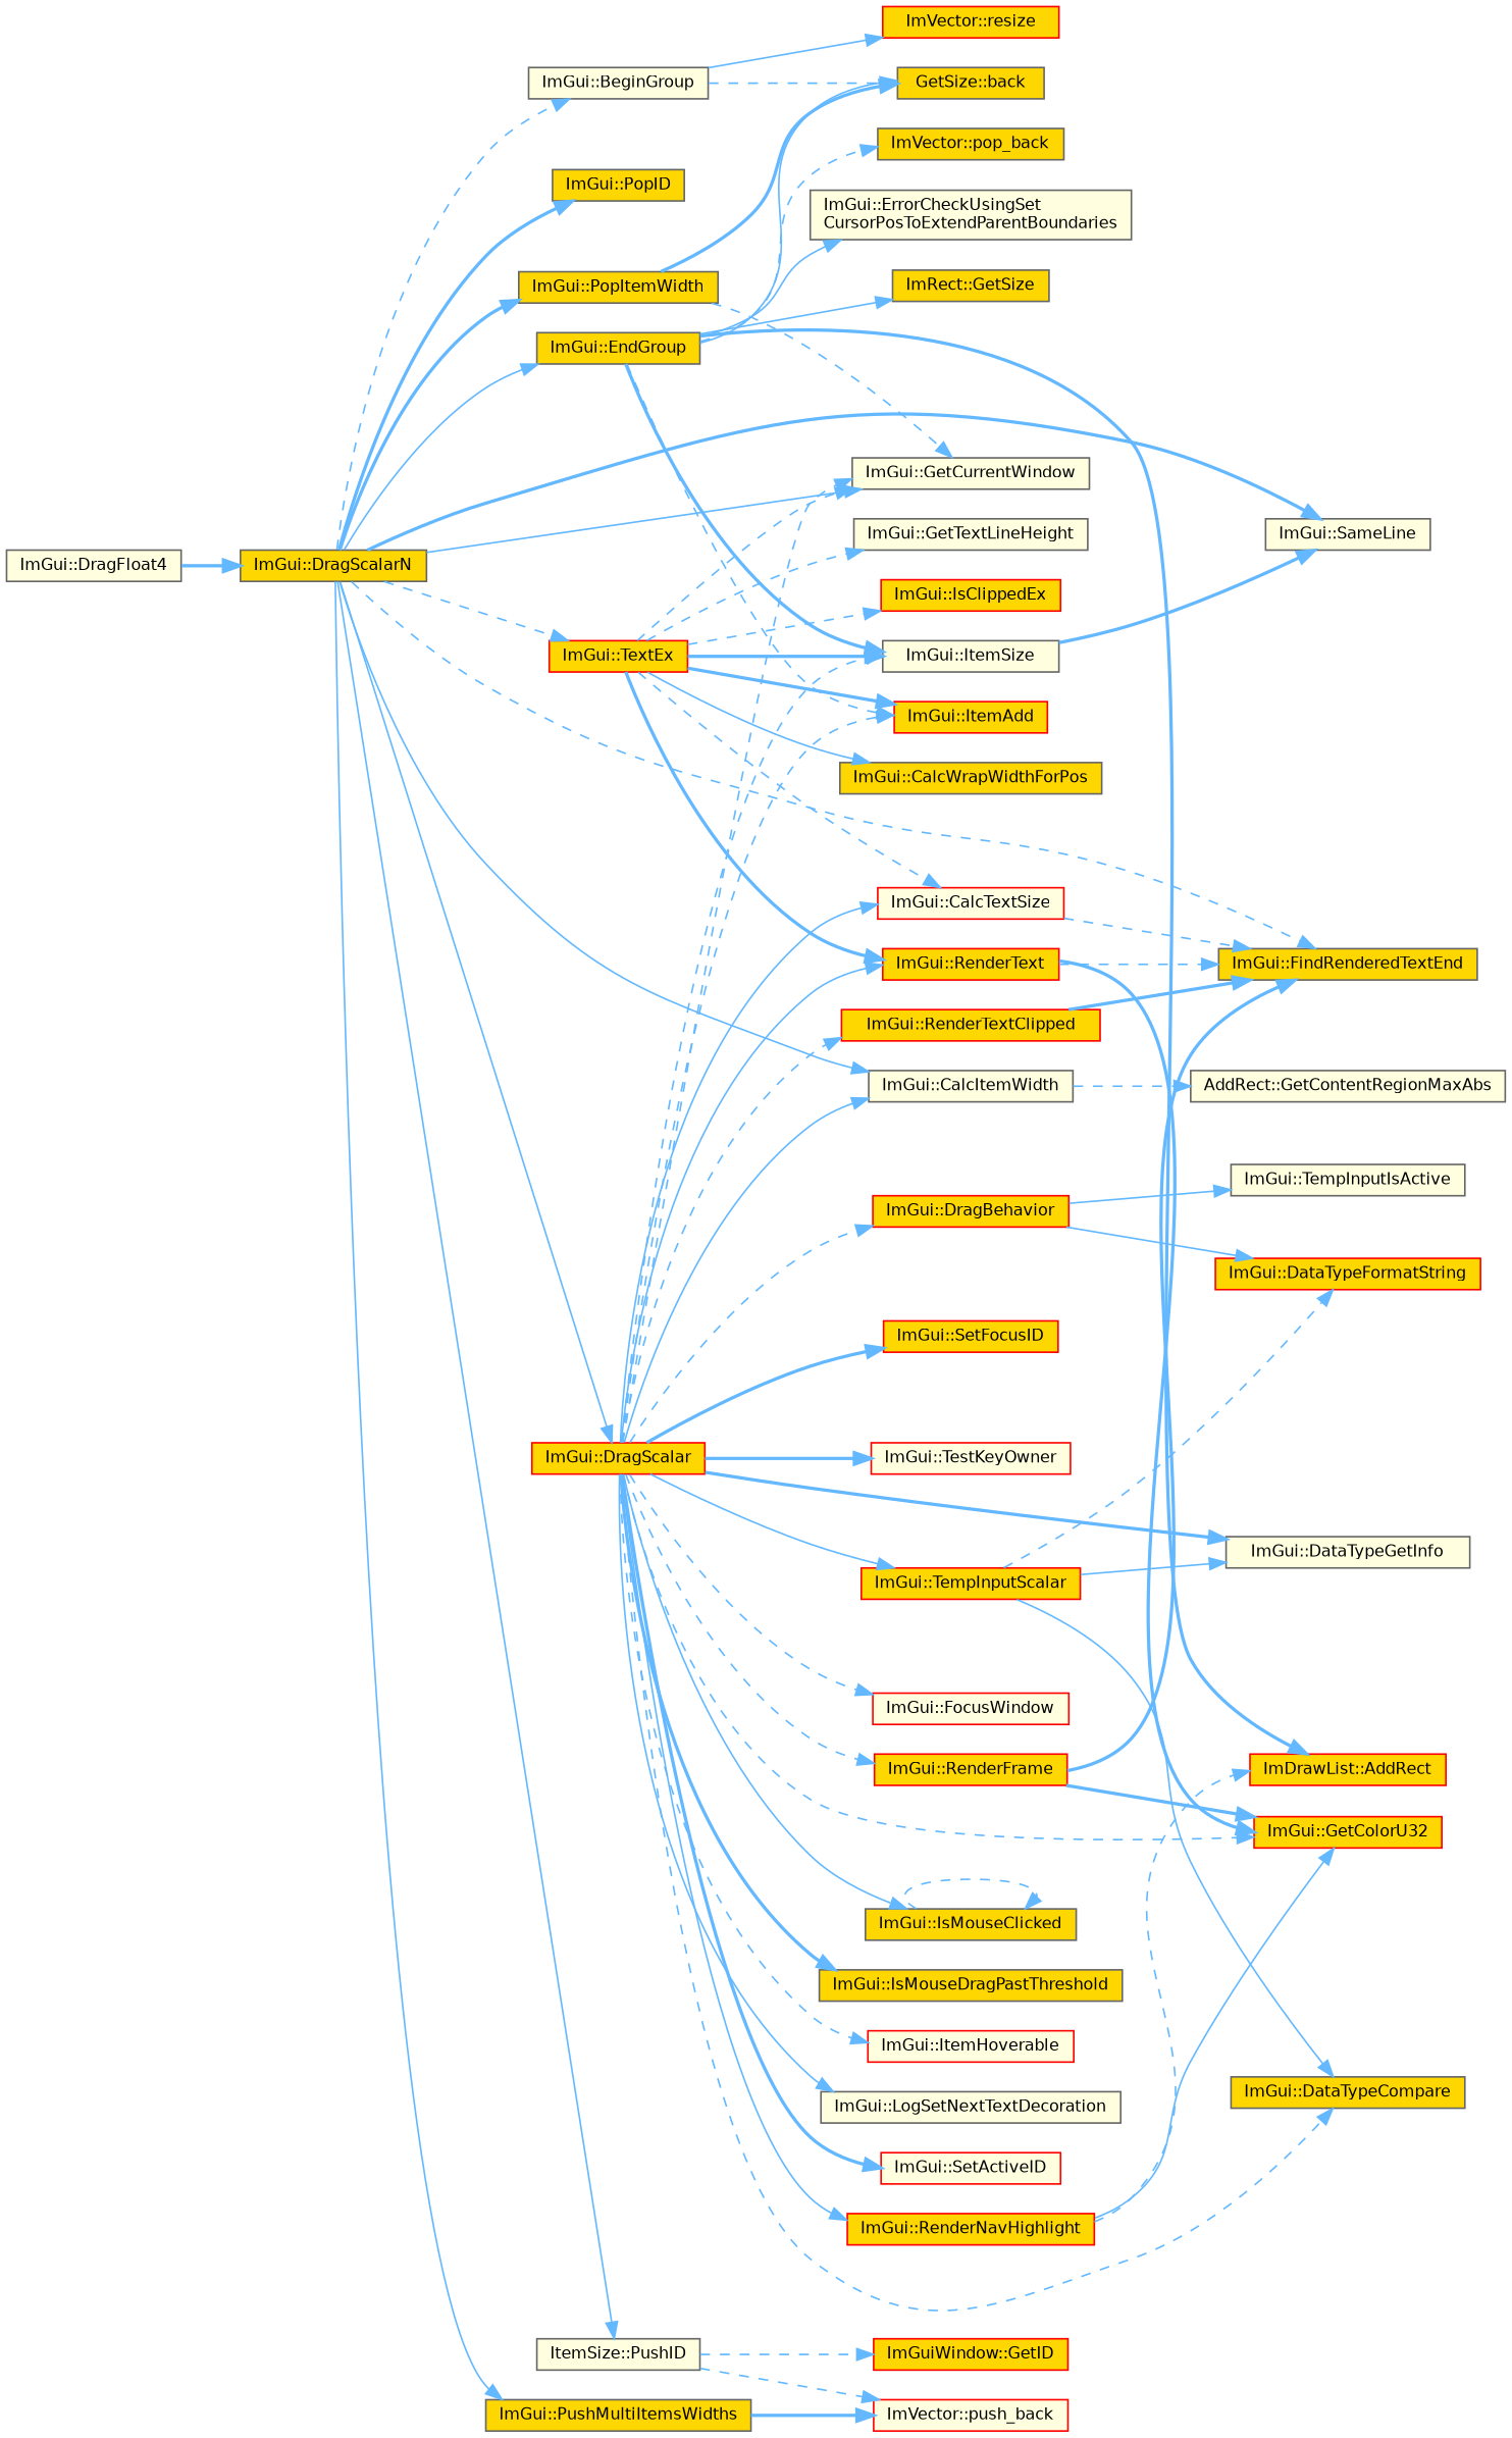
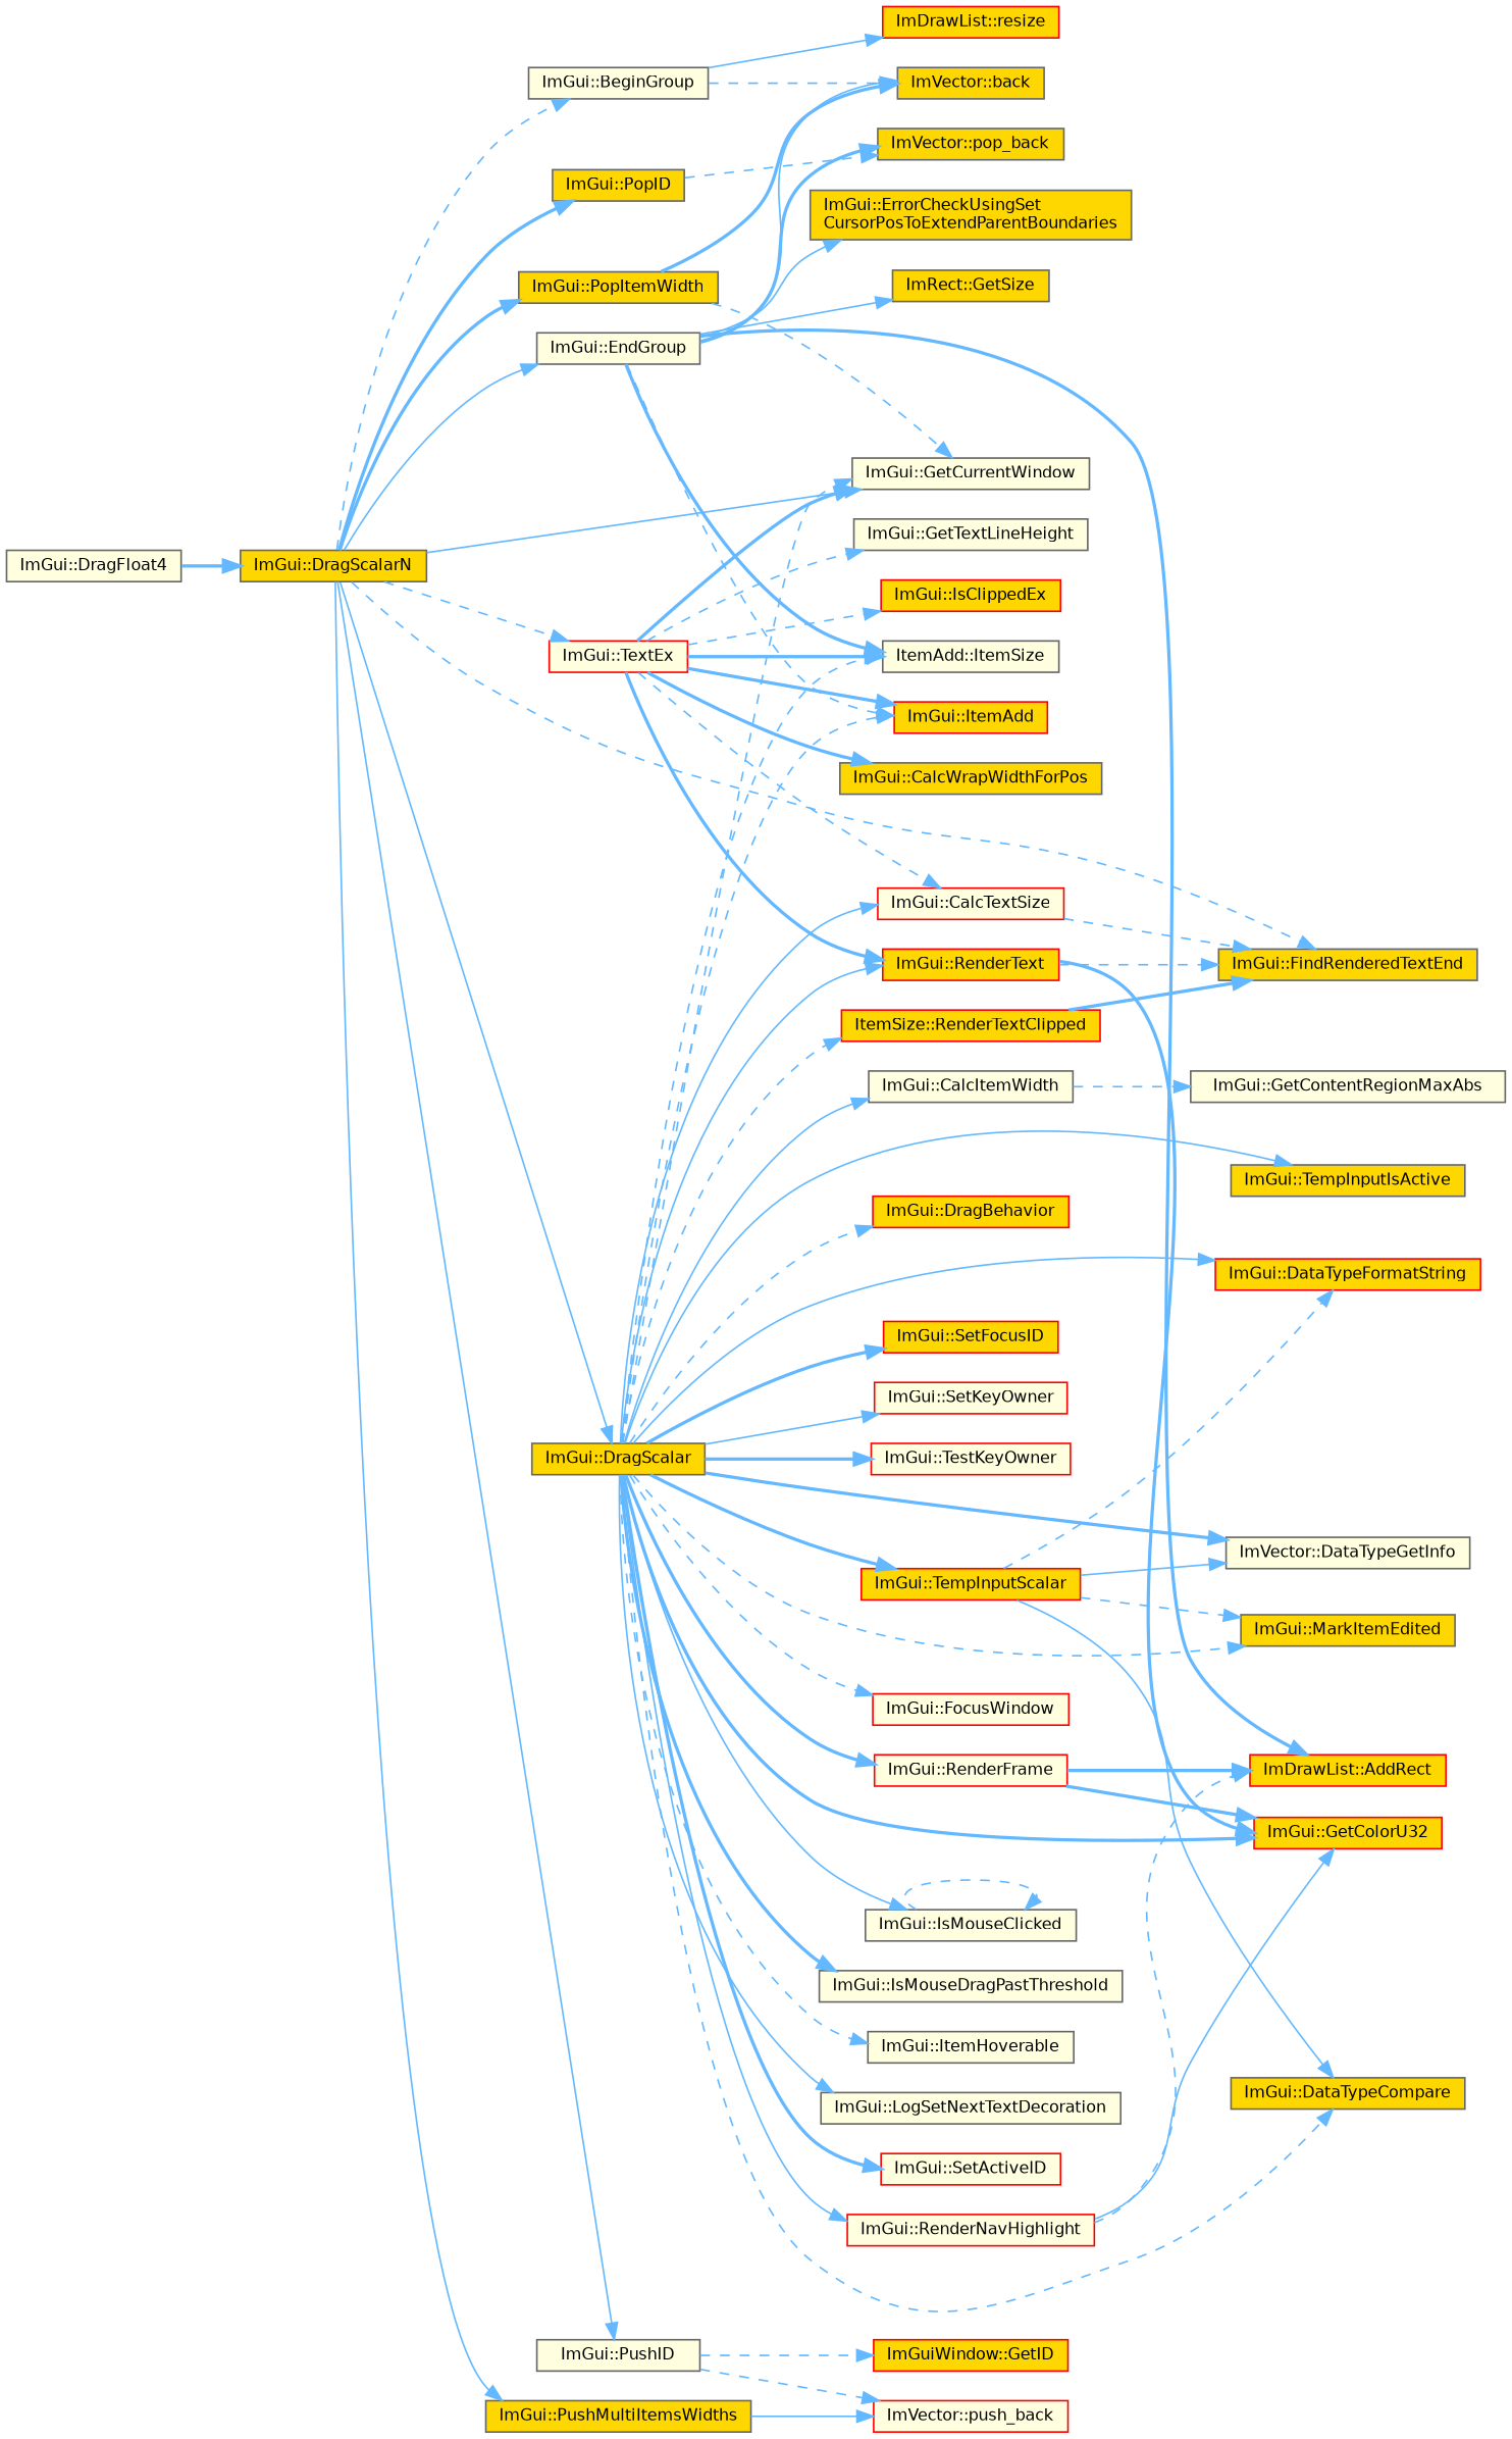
  digraph {
    rankdir=LR
    node [color=grey40 fillcolor=gold fontname=Helvetica fontsize=10 shape=box style=filled]
    edge [color=steelblue1 fontname=Helvetica fontsize=10 labelfontname=Helvetica labelfontsize=10 style=dashed]
    n1 [color=gray40 fillcolor=lightyellow fontcolor=black height=0.2 label="ImGui::DragFloat4" width=0.4]
    n2 [height=0.2 label="ImGui::DragScalarN" width=0.4]
    n3 [fillcolor=lightyellow height=0.2 label="ImGui::BeginGroup" width=0.4]
    n4 [fillcolor=lightyellow height=0.2 label="ImGui::CalcItemWidth" width=0.4]
-   n5 [color=red height=0.2 label="ImGui::DragScalar" width=0.4]
+   n5 [height=0.2 label="ImGui::DragScalar" width=0.4]
    n6 [height=0.2 label="ImGui::FindRenderedTextEnd" width=0.4]
    n7 [fillcolor=lightyellow height=0.2 label="ImGui::GetCurrentWindow" width=0.4]
-   n8 [fillcolor=lightyellow height=0.2 label="ImGui::SameLine" width=0.4]
-   n9 [height=0.2 label="ImGui::EndGroup" width=0.4]
+   n9 [fillcolor=lightyellow height=0.2 label="ImGui::EndGroup" width=0.4]
    n10 [height=0.2 label="ImGui::PopID" width=0.4]
    n11 [height=0.2 label="ImGui::PopItemWidth" width=0.4]
-   n12 [fillcolor=lightyellow height=0.2 label="ItemSize::PushID" width=0.4]
+   n12 [fillcolor=lightyellow height=0.2 label="ImGui::PushID" width=0.4]
    n13 [height=0.2 label="ImGui::PushMultiItemsWidths" width=0.4]
-   n14 [color=red height=0.2 label="ImGui::TextEx" width=0.4]
-   n15 [height=0.2 label="GetSize::back" width=0.4]
-   n16 [color=red height=0.2 label="ImVector::resize" width=0.4]
-   n17 [fillcolor=lightyellow height=0.2 label="AddRect::GetContentRegionMaxAbs" width=0.4]
+   n14 [color=red fillcolor=lightyellow height=0.2 label="ImGui::TextEx" width=0.4]
+   n15 [height=0.2 label="ImVector::back" width=0.4]
+   n16 [color=red height=0.2 label="ImDrawList::resize" width=0.4]
+   n17 [fillcolor=lightyellow height=0.2 label="ImGui::GetContentRegionMaxAbs" width=0.4]
    n18 [color=red fillcolor=lightyellow height=0.2 label="ImGui::CalcTextSize" width=0.4]
    n19 [height=0.2 label="ImGui::DataTypeCompare" width=0.4]
    n20 [color=red height=0.2 label="ImGui::DataTypeFormatString" width=0.4]
-   n21 [fillcolor=lightyellow height=0.2 label="ImGui::DataTypeGetInfo" width=0.4]
+   n21 [fillcolor=lightyellow height=0.2 label="ImVector::DataTypeGetInfo" width=0.4]
    n22 [color=red height=0.2 label="ImGui::DragBehavior" width=0.4]
    n23 [color=red fillcolor=lightyellow height=0.2 label="ImGui::FocusWindow" width=0.4]
    n24 [color=red height=0.2 label="ImGui::GetColorU32" width=0.4]
-   n25 [height=0.2 label="ImGui::IsMouseClicked" width=0.4]
-   n26 [height=0.2 label="ImGui::IsMouseDragPastThreshold" width=0.4]
+   n25 [fillcolor=lightyellow height=0.2 label="ImGui::IsMouseClicked" width=0.4]
+   n26 [fillcolor=lightyellow height=0.2 label="ImGui::IsMouseDragPastThreshold" width=0.4]
    n27 [color=red height=0.2 label="ImGui::ItemAdd" width=0.4]
-   n28 [color=red fillcolor=lightyellow height=0.2 label="ImGui::ItemHoverable" width=0.4]
-   n29 [fillcolor=lightyellow height=0.2 label="ImGui::ItemSize" width=0.4]
+   n28 [fillcolor=lightyellow height=0.2 label="ImGui::ItemHoverable" width=0.4]
+   n29 [fillcolor=lightyellow height=0.2 label="ItemAdd::ItemSize" width=0.4]
    n30 [fillcolor=lightyellow height=0.2 label="ImGui::LogSetNextTextDecoration" width=0.4]
-   n32 [color=red height=0.2 label="ImGui::RenderFrame" width=0.4]
-   n33 [color=red height=0.2 label="ImGui::RenderNavHighlight" width=0.4]
+   n31 [height=0.2 label="ImGui::MarkItemEdited" width=0.4]
+   n32 [color=red fillcolor=lightyellow height=0.2 label="ImGui::RenderFrame" width=0.4]
+   n33 [color=red fillcolor=lightyellow height=0.2 label="ImGui::RenderNavHighlight" width=0.4]
    n34 [color=red height=0.2 label="ImGui::RenderText" width=0.4]
-   n35 [color=red height=0.2 label="ImGui::RenderTextClipped" width=0.4]
+   n35 [color=red height=0.2 label="ItemSize::RenderTextClipped" width=0.4]
    n36 [color=red fillcolor=lightyellow height=0.2 label="ImGui::SetActiveID" width=0.4]
    n37 [color=red height=0.2 label="ImGui::SetFocusID" width=0.4]
-   n39 [fillcolor=lightyellow height=0.2 label="ImGui::TempInputIsActive" width=0.4]
+   n38 [color=red fillcolor=lightyellow height=0.2 label="ImGui::SetKeyOwner" width=0.4]
+   n39 [height=0.2 label="ImGui::TempInputIsActive" width=0.4]
    n40 [color=red height=0.2 label="ImGui::TempInputScalar" width=0.4]
    n41 [color=red fillcolor=lightyellow height=0.2 label="ImGui::TestKeyOwner" width=0.4]
    n42 [color=red height=0.2 label="ImDrawList::AddRect" width=0.4]
-   n43 [fillcolor=lightyellow height=0.2 label="ImGui::ErrorCheckUsingSet\lCursorPosToExtendParentBoundaries" width=0.4]
+   n43 [height=0.2 label="ImGui::ErrorCheckUsingSet\lCursorPosToExtendParentBoundaries" width=0.4]
    n44 [height=0.2 label="ImRect::GetSize" width=0.4]
    n45 [height=0.2 label="ImVector::pop_back" width=0.4]
    n46 [color=red height=0.2 label="ImGuiWindow::GetID" width=0.4]
    n47 [color=red fillcolor=lightyellow height=0.2 label="ImVector::push_back" width=0.4]
    n48 [height=0.2 label="ImGui::CalcWrapWidthForPos" width=0.4]
    n49 [fillcolor=lightyellow height=0.2 label="ImGui::GetTextLineHeight" width=0.4]
    n50 [color=red height=0.2 label="ImGui::IsClippedEx" width=0.4]
    n1 -> n2 [style=bold]
    n2 -> n3
-   n2 -> n4 [style=solid]
    n2 -> n5 [style=solid]
    n2 -> n6
    n2 -> n7 [style=solid]
-   n2 -> n8 [style=bold]
    n2 -> n9 [style=solid]
    n2 -> n10 [style=bold]
    n2 -> n11 [style=bold]
    n2 -> n12 [style=solid]
    n2 -> n13 [style=solid]
    n2 -> n14
    n3 -> n15
    n3 -> n16 [style=solid]
    n4 -> n17
    n5 -> n4 [style=solid]
    n5 -> n7
    n5 -> n18 [style=solid]
    n5 -> n19
-   n22 -> n20 [style=solid]
+   n5 -> n20 [style=solid]
    n5 -> n21 [style=bold]
    n5 -> n22
    n5 -> n23
-   n5 -> n24
+   n5 -> n24 [style=bold]
    n5 -> n25 [style=solid]
    n5 -> n26 [style=bold]
    n5 -> n27
    n5 -> n28
    n5 -> n29
    n5 -> n30 [style=solid]
-   n5 -> n32
+   n5 -> n31
+   n5 -> n32 [style=bold]
    n5 -> n33 [style=solid]
    n5 -> n34 [style=solid]
    n5 -> n35
    n5 -> n36 [style=bold]
    n5 -> n37 [style=bold]
-   n22 -> n39 [style=solid]
-   n5 -> n40 [style=solid]
+   n5 -> n38 [style=solid]
+   n5 -> n39 [style=solid]
+   n5 -> n40 [style=bold]
    n5 -> n41 [style=bold]
    n9 -> n15 [style=solid]
    n9 -> n27
    n9 -> n29 [style=bold]
    n9 -> n42 [style=bold]
    n9 -> n43 [style=solid]
    n9 -> n44 [style=solid]
-   n9 -> n45
+   n9 -> n45 [style=bold]
+   n10 -> n45
    n11 -> n7
    n11 -> n15 [style=bold]
    n12 -> n46
    n12 -> n47
-   n13 -> n47 [style=bold]
-   n14 -> n7
+   n13 -> n47 [style=solid]
+   n14 -> n7 [style=bold]
    n14 -> n18
    n14 -> n27 [style=bold]
    n14 -> n29 [style=bold]
    n14 -> n34 [style=bold]
-   n14 -> n48 [style=solid]
+   n14 -> n48 [style=bold]
    n14 -> n49
    n14 -> n50
    n18 -> n6
    n25 -> n25
-   n29 -> n8 [style=bold]
    n32 -> n24 [style=bold]
-   n32 -> n6 [style=bold]
+   n32 -> n42 [style=bold]
    n33 -> n24 [style=solid]
    n33 -> n42
    n34 -> n6
    n34 -> n24 [style=bold]
    n35 -> n6 [style=bold]
    n40 -> n19 [style=solid]
    n40 -> n20
    n40 -> n21 [style=solid]
+   n40 -> n31
  }
